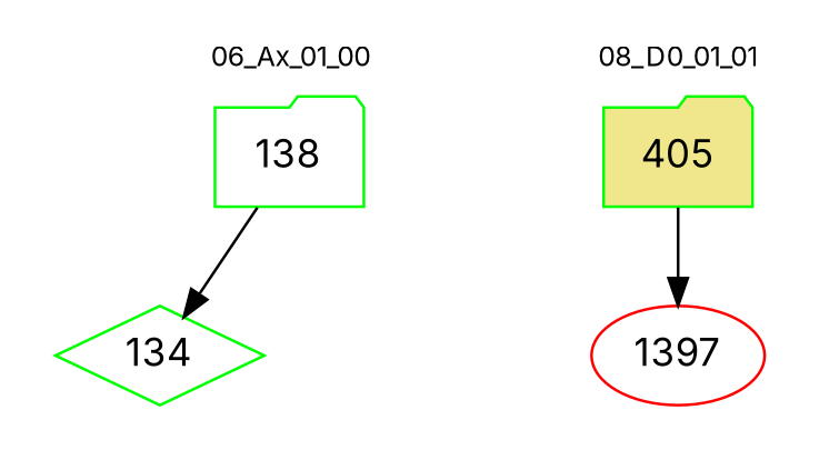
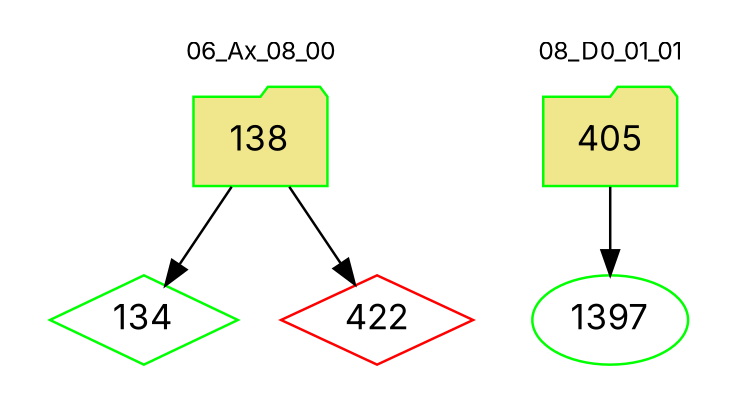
  digraph {
    fontname=Inter
    node [color=green fillcolor=white fontname=Inter shape=folder style=filled]
    edge [color=black fontname=Inter]
-   n1 [label=138]
+   n1 [fillcolor=khaki label=138]
    n2 [label=134 shape=diamond]
+   n3 [color=red label=422 shape=diamond]
    n4 [fillcolor=khaki label=405]
-   n5 [color=red label=1397 shape=ellipse]
+   n5 [label=1397 shape=ellipse]
    subgraph cluster_1 {
      color=white
      fontsize=10
-     label="06_Ax_01_00"
+     label="06_Ax_08_00"
      n1
      n2
+     n3
    }
    subgraph cluster_2 {
      color=white
      fontsize=10
      label="08_D0_01_01"
      n4
      n5
    }
    n1 -> n2
+   n1 -> n3
    n4 -> n5
  }
